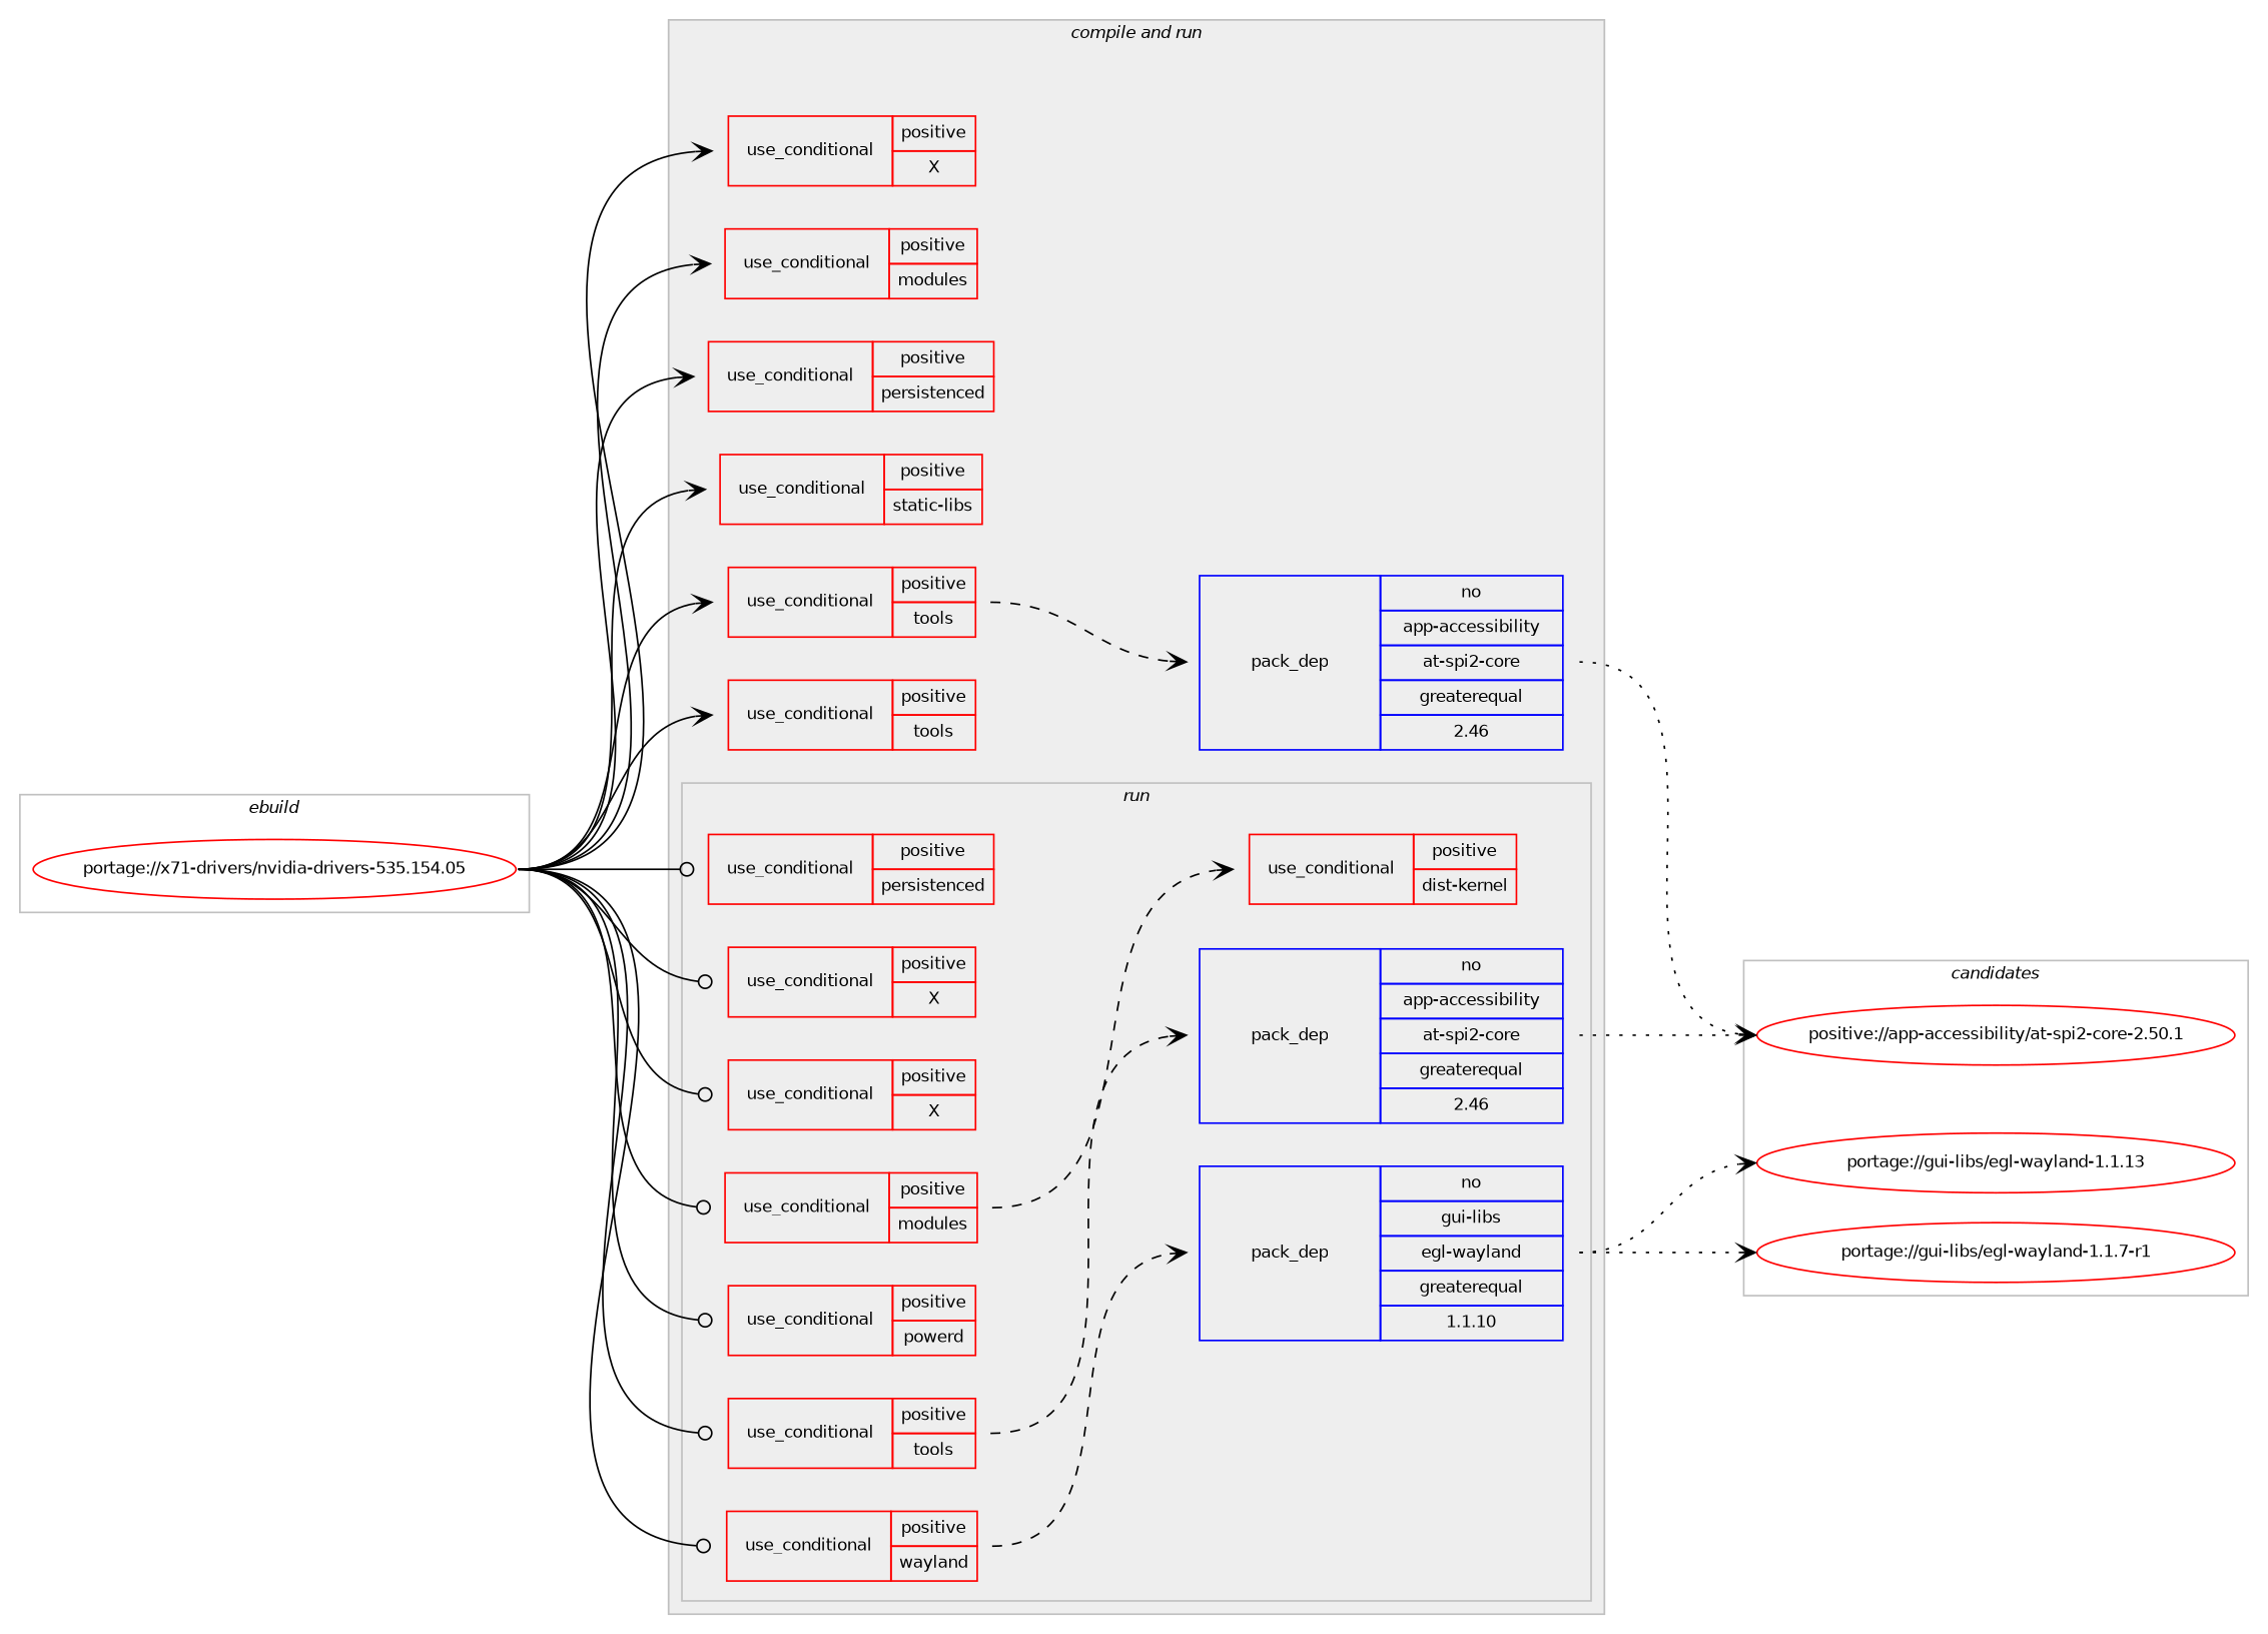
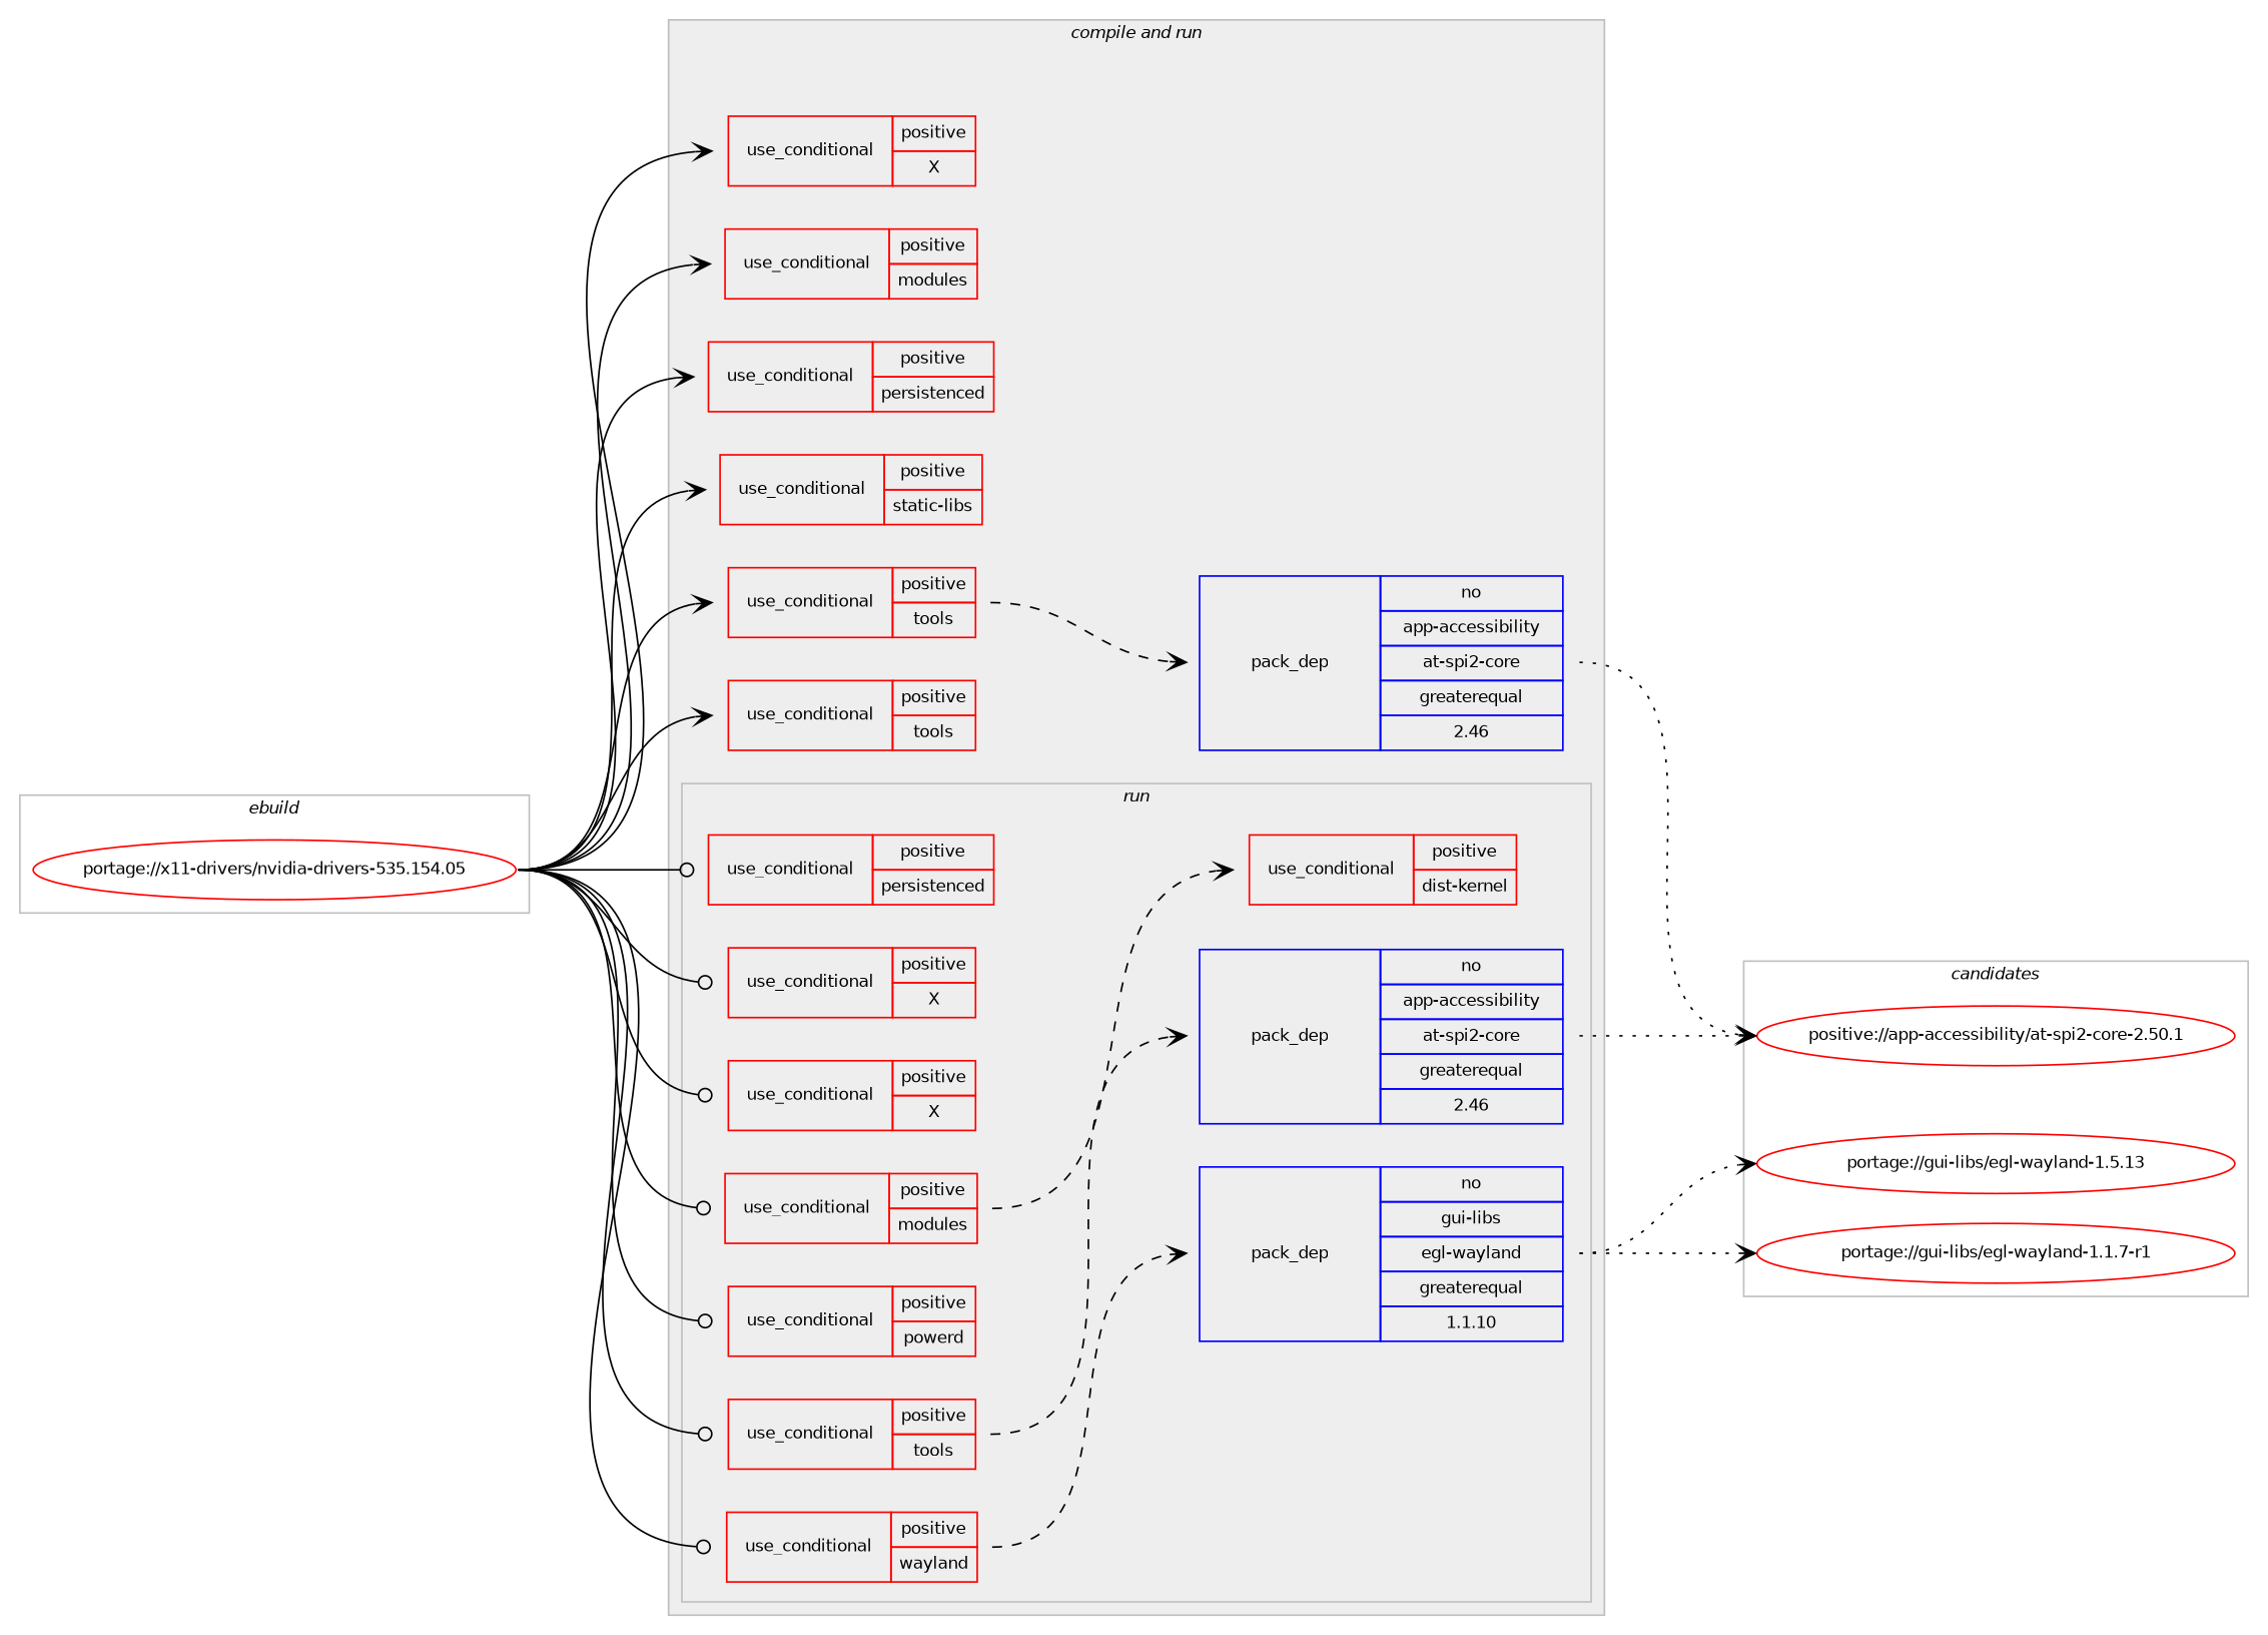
  digraph {
    compound=true
    concentrate=true
    fontname=Helvetica
    fontsize=10
    newrank=true
    rankdir=LR
    ranksep=1.5
    node [color=red fontname=Helvetica fontsize=10 shape=none]
    edge [arrowhead=vee headport=w style=solid tailport=e weight=20]
-   n1 [label="portage://x71-drivers/nvidia-drivers-535.154.05" width=4 shape=""]
+   n1 [label="portage://x11-drivers/nvidia-drivers-535.154.05" width=4 shape=""]
    n2 [label=<<TABLE BORDER="0" CELLBORDER="1" CELLSPACING="0" CELLPADDING="4"><TR><TD ROWSPAN="3" CELLPADDING="10">use_conditional</TD></TR><TR><TD>positive</TD></TR><TR><TD>X</TD></TR></TABLE>>]
    n3 [label=<<TABLE BORDER="0" CELLBORDER="1" CELLSPACING="0" CELLPADDING="4"><TR><TD ROWSPAN="3" CELLPADDING="10">use_conditional</TD></TR><TR><TD>positive</TD></TR><TR><TD>modules</TD></TR></TABLE>>]
    n4 [label=<<TABLE BORDER="0" CELLBORDER="1" CELLSPACING="0" CELLPADDING="4"><TR><TD ROWSPAN="3" CELLPADDING="10">use_conditional</TD></TR><TR><TD>positive</TD></TR><TR><TD>persistenced</TD></TR></TABLE>>]
    n5 [label=<<TABLE BORDER="0" CELLBORDER="1" CELLSPACING="0" CELLPADDING="4"><TR><TD ROWSPAN="3" CELLPADDING="10">use_conditional</TD></TR><TR><TD>positive</TD></TR><TR><TD>static-libs</TD></TR></TABLE>>]
    n6 [color=blue label=<<TABLE BORDER="0" CELLBORDER="1" CELLSPACING="0" CELLPADDING="4" WIDTH="220"><TR><TD ROWSPAN="6" CELLPADDING="30">pack_dep</TD></TR><TR><TD WIDTH="110">no</TD></TR><TR><TD>app-accessibility</TD></TR><TR><TD>at-spi2-core</TD></TR><TR><TD>greaterequal</TD></TR><TR><TD>2.46</TD></TR></TABLE>>]
    n7 [label=<<TABLE BORDER="0" CELLBORDER="1" CELLSPACING="0" CELLPADDING="4"><TR><TD ROWSPAN="3" CELLPADDING="10">use_conditional</TD></TR><TR><TD>positive</TD></TR><TR><TD>tools</TD></TR></TABLE>>]
    n8 [label=<<TABLE BORDER="0" CELLBORDER="1" CELLSPACING="0" CELLPADDING="4"><TR><TD ROWSPAN="3" CELLPADDING="10">use_conditional</TD></TR><TR><TD>positive</TD></TR><TR><TD>tools</TD></TR></TABLE>>]
    n9 [label=<<TABLE BORDER="0" CELLBORDER="1" CELLSPACING="0" CELLPADDING="4"><TR><TD ROWSPAN="3" CELLPADDING="10">use_conditional</TD></TR><TR><TD>positive</TD></TR><TR><TD>persistenced</TD></TR></TABLE>>]
    n10 [label=<<TABLE BORDER="0" CELLBORDER="1" CELLSPACING="0" CELLPADDING="4"><TR><TD ROWSPAN="3" CELLPADDING="10">use_conditional</TD></TR><TR><TD>positive</TD></TR><TR><TD>X</TD></TR></TABLE>>]
    n11 [label=<<TABLE BORDER="0" CELLBORDER="1" CELLSPACING="0" CELLPADDING="4"><TR><TD ROWSPAN="3" CELLPADDING="10">use_conditional</TD></TR><TR><TD>positive</TD></TR><TR><TD>X</TD></TR></TABLE>>]
    n12 [label=<<TABLE BORDER="0" CELLBORDER="1" CELLSPACING="0" CELLPADDING="4"><TR><TD ROWSPAN="3" CELLPADDING="10">use_conditional</TD></TR><TR><TD>positive</TD></TR><TR><TD>dist-kernel</TD></TR></TABLE>>]
    n13 [label=<<TABLE BORDER="0" CELLBORDER="1" CELLSPACING="0" CELLPADDING="4"><TR><TD ROWSPAN="3" CELLPADDING="10">use_conditional</TD></TR><TR><TD>positive</TD></TR><TR><TD>modules</TD></TR></TABLE>>]
    n14 [label=<<TABLE BORDER="0" CELLBORDER="1" CELLSPACING="0" CELLPADDING="4"><TR><TD ROWSPAN="3" CELLPADDING="10">use_conditional</TD></TR><TR><TD>positive</TD></TR><TR><TD>powerd</TD></TR></TABLE>>]
    n15 [color=blue label=<<TABLE BORDER="0" CELLBORDER="1" CELLSPACING="0" CELLPADDING="4" WIDTH="220"><TR><TD ROWSPAN="6" CELLPADDING="30">pack_dep</TD></TR><TR><TD WIDTH="110">no</TD></TR><TR><TD>app-accessibility</TD></TR><TR><TD>at-spi2-core</TD></TR><TR><TD>greaterequal</TD></TR><TR><TD>2.46</TD></TR></TABLE>>]
    n16 [label=<<TABLE BORDER="0" CELLBORDER="1" CELLSPACING="0" CELLPADDING="4"><TR><TD ROWSPAN="3" CELLPADDING="10">use_conditional</TD></TR><TR><TD>positive</TD></TR><TR><TD>tools</TD></TR></TABLE>>]
    n17 [color=blue label=<<TABLE BORDER="0" CELLBORDER="1" CELLSPACING="0" CELLPADDING="4" WIDTH="220"><TR><TD ROWSPAN="6" CELLPADDING="30">pack_dep</TD></TR><TR><TD WIDTH="110">no</TD></TR><TR><TD>gui-libs</TD></TR><TR><TD>egl-wayland</TD></TR><TR><TD>greaterequal</TD></TR><TR><TD>1.1.10</TD></TR></TABLE>>]
    n18 [label=<<TABLE BORDER="0" CELLBORDER="1" CELLSPACING="0" CELLPADDING="4"><TR><TD ROWSPAN="3" CELLPADDING="10">use_conditional</TD></TR><TR><TD>positive</TD></TR><TR><TD>wayland</TD></TR></TABLE>>]
    n19 [label="positive://app-accessibility/at-spi2-core-2.50.1" width=4 shape=""]
-   n20 [label="portage://gui-libs/egl-wayland-1.1.13" width=4 shape=""]
+   n20 [label="portage://gui-libs/egl-wayland-1.5.13" width=4 shape=""]
    n21 [label="portage://gui-libs/egl-wayland-1.1.7-r1" width=4 shape=""]
    subgraph cluster_1 {
      color=gray
      label=<<i>ebuild</i>>
      rank=same
      n1
    }
    subgraph cluster_2 {
      color=gray
      label=<<i>dependencies</i>>
      subgraph cluster_3 {
        color=gray
        fillcolor="#eeeeee"
        label=<<i>compile</i>>
        style=filled
        subgraph sub_4 {
          color=gray
          fillcolor="#eeeeee"
          label=<<i>compile</i>>
          style=filled
          n2
        }
        subgraph sub_5 {
          color=gray
          fillcolor="#eeeeee"
          label=<<i>compile</i>>
          style=filled
          n3
        }
        subgraph sub_6 {
          color=gray
          fillcolor="#eeeeee"
          label=<<i>compile</i>>
          style=filled
          n4
        }
        subgraph sub_7 {
          color=gray
          fillcolor="#eeeeee"
          label=<<i>compile</i>>
          style=filled
          n5
        }
        subgraph sub_8 {
          color=gray
          fillcolor="#eeeeee"
          label=<<i>compile</i>>
          style=filled
          n7
          subgraph sub_9 {
            color=gray
            fillcolor="#eeeeee"
            label=<<i>compile</i>>
            style=filled
            n6
          }
        }
        subgraph sub_10 {
          color=gray
          fillcolor="#eeeeee"
          label=<<i>compile</i>>
          style=filled
          n8
        }
      }
      subgraph cluster_11 {
        color=gray
        fillcolor="#eeeeee"
        label=<<i>compile and run</i>>
        style=filled
      }
      subgraph cluster_12 {
        color=gray
        fillcolor="#eeeeee"
        label=<<i>run</i>>
        style=filled
        subgraph sub_13 {
          color=gray
          fillcolor="#eeeeee"
          label=<<i>run</i>>
          style=filled
          n9
        }
        subgraph sub_14 {
          color=gray
          fillcolor="#eeeeee"
          label=<<i>run</i>>
          style=filled
          n10
        }
        subgraph sub_15 {
          color=gray
          fillcolor="#eeeeee"
          label=<<i>run</i>>
          style=filled
          n11
        }
        subgraph sub_16 {
          color=gray
          fillcolor="#eeeeee"
          label=<<i>run</i>>
          style=filled
          n13
          subgraph sub_17 {
            color=gray
            fillcolor="#eeeeee"
            label=<<i>run</i>>
            style=filled
            n12
          }
        }
        subgraph sub_18 {
          color=gray
          fillcolor="#eeeeee"
          label=<<i>run</i>>
          style=filled
          n14
        }
        subgraph sub_19 {
          color=gray
          fillcolor="#eeeeee"
          label=<<i>run</i>>
          style=filled
          n16
          subgraph sub_20 {
            color=gray
            fillcolor="#eeeeee"
            label=<<i>run</i>>
            style=filled
            n15
          }
        }
        subgraph sub_21 {
          color=gray
          fillcolor="#eeeeee"
          label=<<i>run</i>>
          style=filled
          n18
          subgraph sub_22 {
            color=gray
            fillcolor="#eeeeee"
            label=<<i>run</i>>
            style=filled
            n17
          }
        }
      }
    }
    subgraph cluster_23 {
      color=gray
      label=<<i>candidates</i>>
      rank=same
      subgraph sub_24 {
        color=black
        label=<<i>candidates</i>>
        nodesep=1
        rank=same
        n19
      }
      subgraph sub_25 {
        color=black
        label=<<i>candidates</i>>
        nodesep=1
        rank=same
        n19
      }
      subgraph sub_26 {
        color=black
        label=<<i>candidates</i>>
        nodesep=1
        rank=same
        n20
        n21
      }
    }
    n1 -> n2
    n1 -> n3
    n1 -> n4
    n1 -> n5
    n1 -> n7
    n1 -> n8
    n1 -> n9 [arrowhead=odot]
    n1 -> n10 [arrowhead=odot]
    n1 -> n11 [arrowhead=odot]
    n1 -> n13 [arrowhead=odot]
    n1 -> n14 [arrowhead=odot]
    n1 -> n16 [arrowhead=odot]
    n1 -> n18 [arrowhead=odot]
    n6 -> n19 [style=dotted weight=100]
    n7 -> n6 [style=dashed]
    n13 -> n12 [style=dashed]
    n15 -> n19 [style=dotted weight=100]
    n16 -> n15 [style=dashed]
    n17 -> n20 [style=dotted weight=100]
    n17 -> n21 [style=dotted weight=100]
    n18 -> n17 [style=dashed]
  }
